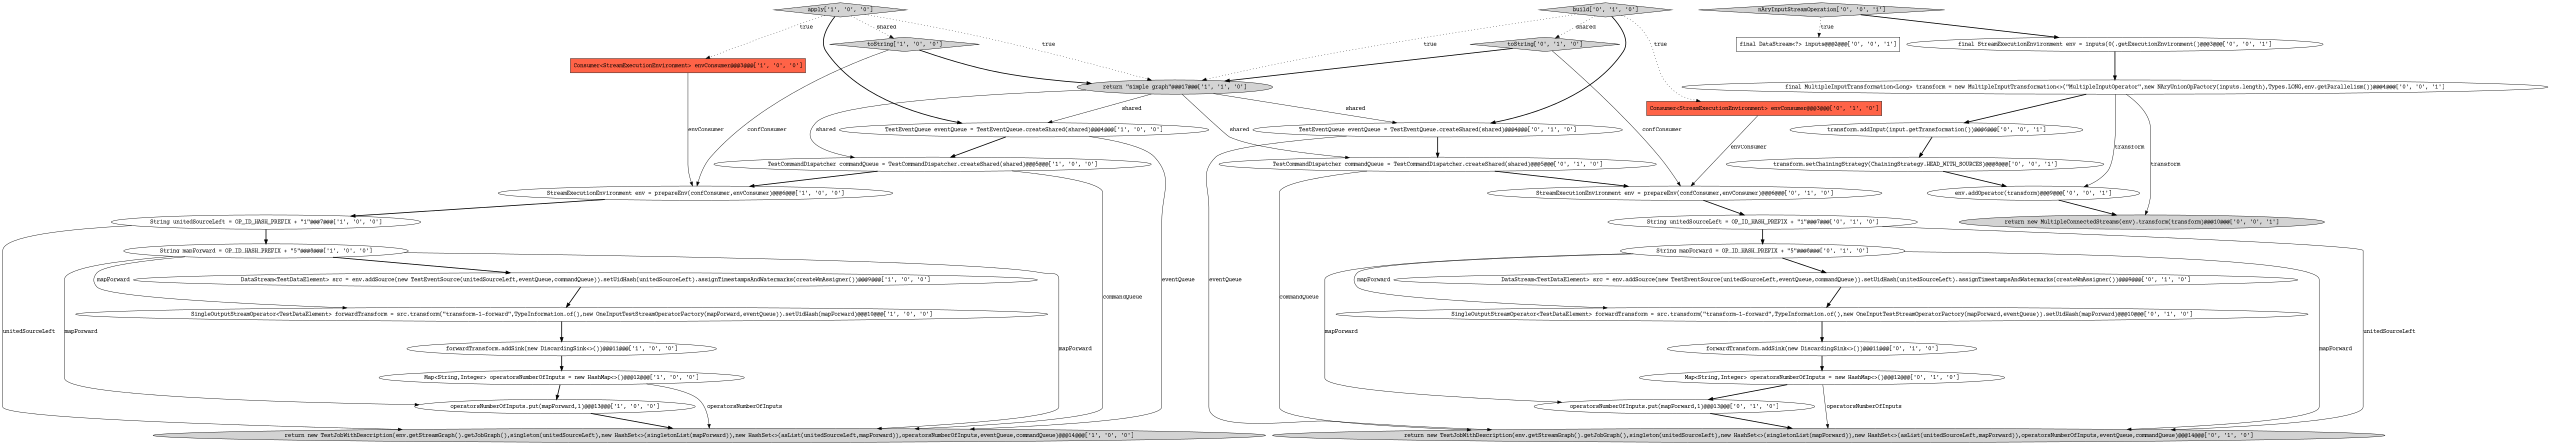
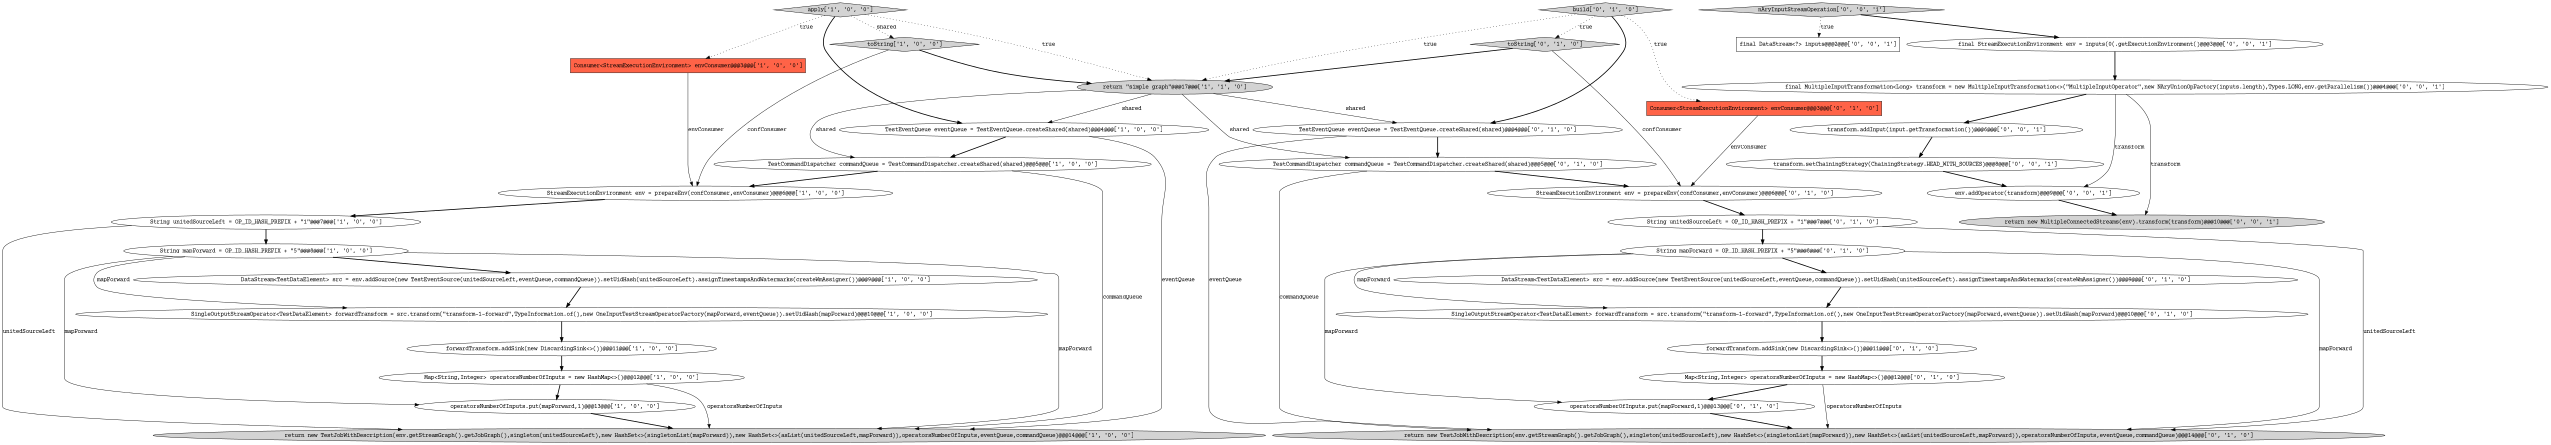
  digraph {
    fontname="Courier Prime"
    node [fillcolor=white fontname="Courier Prime" shape=ellipse style=filled]
    edge [fontname="Courier Prime" style=bold]
    n1 [label="String mapForward = OP_ID_HASH_PREFIX + \"5\"@@@8@@@['0', '1', '0']"]
    n2 [fillcolor=lightgray label="return new TestJobWithDescription(env.getStreamGraph().getJobGraph(),singleton(unitedSourceLeft),new HashSet<>(singletonList(mapForward)),new HashSet<>(asList(unitedSourceLeft,mapForward)),operatorsNumberOfInputs,eventQueue,commandQueue)@@@14@@@['0', '1', '0']"]
    n3 [label="SingleOutputStreamOperator<TestDataElement> forwardTransform = src.transform(\"transform-1-forward\",TypeInformation.of(),new OneInputTestStreamOperatorFactory(mapForward,eventQueue)).setUidHash(mapForward)@@@10@@@['0', '1', '0']"]
    n4 [label="DataStream<TestDataElement> src = env.addSource(new TestEventSource(unitedSourceLeft,eventQueue,commandQueue)).setUidHash(unitedSourceLeft).assignTimestampsAndWatermarks(createWmAssigner())@@@9@@@['0', '1', '0']"]
    n5 [label="operatorsNumberOfInputs.put(mapForward,1)@@@13@@@['0', '1', '0']"]
    n6 [label="forwardTransform.addSink(new DiscardingSink<>())@@@11@@@['0', '1', '0']"]
    n7 [label="DataStream<TestDataElement> src = env.addSource(new TestEventSource(unitedSourceLeft,eventQueue,commandQueue)).setUidHash(unitedSourceLeft).assignTimestampsAndWatermarks(createWmAssigner())@@@9@@@['1', '0', '0']"]
    n8 [label="SingleOutputStreamOperator<TestDataElement> forwardTransform = src.transform(\"transform-1-forward\",TypeInformation.of(),new OneInputTestStreamOperatorFactory(mapForward,eventQueue)).setUidHash(mapForward)@@@10@@@['1', '0', '0']"]
    n9 [label="forwardTransform.addSink(new DiscardingSink<>())@@@11@@@['1', '0', '0']"]
    n10 [label="TestCommandDispatcher commandQueue = TestCommandDispatcher.createShared(shared)@@@5@@@['1', '0', '0']"]
    n11 [label="StreamExecutionEnvironment env = prepareEnv(confConsumer,envConsumer)@@@6@@@['1', '0', '0']"]
    n12 [fillcolor=lightgray label="return new TestJobWithDescription(env.getStreamGraph().getJobGraph(),singleton(unitedSourceLeft),new HashSet<>(singletonList(mapForward)),new HashSet<>(asList(unitedSourceLeft,mapForward)),operatorsNumberOfInputs,eventQueue,commandQueue)@@@14@@@['1', '0', '0']"]
    n13 [label="String unitedSourceLeft = OP_ID_HASH_PREFIX + \"1\"@@@7@@@['1', '0', '0']"]
    n14 [fillcolor=lightgray label="apply['1', '0', '0']" shape=diamond]
    n15 [fillcolor=tomato label="Consumer<StreamExecutionEnvironment> envConsumer@@@3@@@['1', '0', '0']" shape=box]
    n16 [fillcolor=lightgray label="return \"simple graph\"@@@17@@@['1', '1', '0']"]
    n17 [fillcolor=lightgray label="toString['1', '0', '0']" shape=diamond]
    n18 [label="TestEventQueue eventQueue = TestEventQueue.createShared(shared)@@@4@@@['1', '0', '0']"]
    n19 [label="TestCommandDispatcher commandQueue = TestCommandDispatcher.createShared(shared)@@@5@@@['0', '1', '0']"]
    n20 [label="TestEventQueue eventQueue = TestEventQueue.createShared(shared)@@@4@@@['0', '1', '0']"]
    n21 [label="String mapForward = OP_ID_HASH_PREFIX + \"5\"@@@8@@@['1', '0', '0']"]
    n22 [label="transform.addInput(input.getTransformation())@@@6@@@['0', '0', '1']"]
    n23 [label="transform.setChainingStrategy(ChainingStrategy.HEAD_WITH_SOURCES)@@@8@@@['0', '0', '1']"]
    n24 [label="env.addOperator(transform)@@@9@@@['0', '0', '1']"]
    n25 [label="String unitedSourceLeft = OP_ID_HASH_PREFIX + \"1\"@@@7@@@['0', '1', '0']"]
    n26 [label="final DataStream<?> inputs@@@2@@@['0', '0', '1']" shape=box]
    n27 [label="Map<String,Integer> operatorsNumberOfInputs = new HashMap<>()@@@12@@@['0', '1', '0']"]
    n28 [fillcolor=lightgray label="return new MultipleConnectedStreams(env).transform(transform)@@@10@@@['0', '0', '1']"]
    n29 [label="StreamExecutionEnvironment env = prepareEnv(confConsumer,envConsumer)@@@6@@@['0', '1', '0']"]
    n30 [fillcolor=lightgray label="build['0', '1', '0']" shape=diamond]
    n31 [fillcolor=lightgray label="toString['0', '1', '0']" shape=diamond]
    n32 [fillcolor=tomato label="Consumer<StreamExecutionEnvironment> envConsumer@@@3@@@['0', '1', '0']" shape=box]
    n33 [label="Map<String,Integer> operatorsNumberOfInputs = new HashMap<>()@@@12@@@['1', '0', '0']"]
    n34 [label="final MultipleInputTransformation<Long> transform = new MultipleInputTransformation<>(\"MultipleInputOperator\",new NAryUnionOpFactory(inputs.length),Types.LONG,env.getParallelism())@@@4@@@['0', '0', '1']"]
    n35 [label="final StreamExecutionEnvironment env = inputs(0(.getExecutionEnvironment()@@@3@@@['0', '0', '1']"]
    n36 [label="operatorsNumberOfInputs.put(mapForward,1)@@@13@@@['1', '0', '0']"]
    n37 [fillcolor=lightgray label="nAryInputStreamOperation['0', '0', '1']" shape=diamond]
    n1 -> n2 [label=mapForward style=solid]
    n1 -> n3 [label=mapForward style=solid]
    n1 -> n4
    n1 -> n5 [label=mapForward style=solid]
    n3 -> n6
    n4 -> n3
    n5 -> n2
    n6 -> n27
    n7 -> n8
    n8 -> n9
    n9 -> n33
    n10 -> n11
    n10 -> n12 [label=commandQueue style=solid]
    n11 -> n13
    n13 -> n12 [label=unitedSourceLeft style=solid]
    n13 -> n21
    n14 -> n15 [label=true style=dotted]
    n14 -> n16 [label=true style=dotted]
    n14 -> n17 [label=shared style=dotted]
    n14 -> n18
    n15 -> n11 [label=envConsumer style=solid]
    n16 -> n10 [label=shared style=solid]
    n16 -> n18 [label=shared style=solid]
    n16 -> n19 [label=shared style=solid]
    n16 -> n20 [label=shared style=solid]
    n17 -> n11 [label=confConsumer style=solid]
    n17 -> n16
    n18 -> n10
    n18 -> n12 [label=eventQueue style=solid]
    n19 -> n2 [label=commandQueue style=solid]
    n19 -> n29
    n20 -> n2 [label=eventQueue style=solid]
    n20 -> n19
    n21 -> n7
    n21 -> n8 [label=mapForward style=solid]
    n21 -> n12 [label=mapForward style=solid]
    n21 -> n36 [label=mapForward style=solid]
    n22 -> n23
    n23 -> n24
    n24 -> n28
    n25 -> n1
    n25 -> n2 [label=unitedSourceLeft style=solid]
    n27 -> n2 [label=operatorsNumberOfInputs style=solid]
    n27 -> n5
    n29 -> n25
    n30 -> n16 [label=true style=dotted]
    n30 -> n20
-   n30 -> n31 [label=shared style=dotted]
+   n30 -> n31 [label=true style=dotted]
    n30 -> n32 [label=true style=dotted]
    n31 -> n16
    n31 -> n29 [label=confConsumer style=solid]
    n32 -> n29 [label=envConsumer style=solid]
    n33 -> n12 [label=operatorsNumberOfInputs style=solid]
    n33 -> n36
    n34 -> n22
    n34 -> n24 [label=transform style=solid]
    n34 -> n28 [label=transform style=solid]
    n35 -> n34
    n36 -> n12
    n37 -> n26 [label=true style=dotted]
    n37 -> n35
  }
